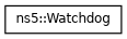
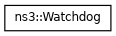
  digraph {
    rankdir=TB
-   n1 [color=black fillcolor=white fontname=Helvetica fontsize=10 height=0.2 label="ns5::Watchdog" shape=record style=filled width=0.4]
+   n1 [color=black fillcolor=white fontname=Helvetica fontsize=10 height=0.2 label="ns3::Watchdog" shape=record style=filled width=0.4]
  }
